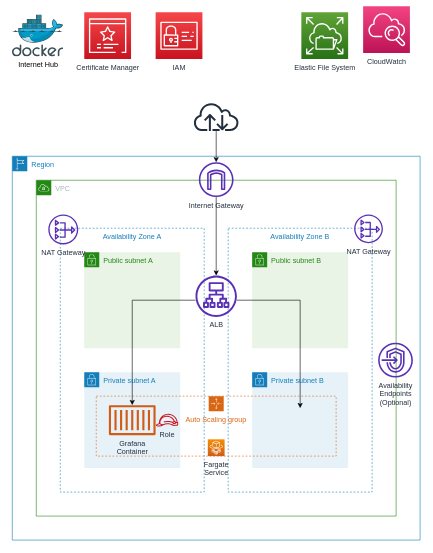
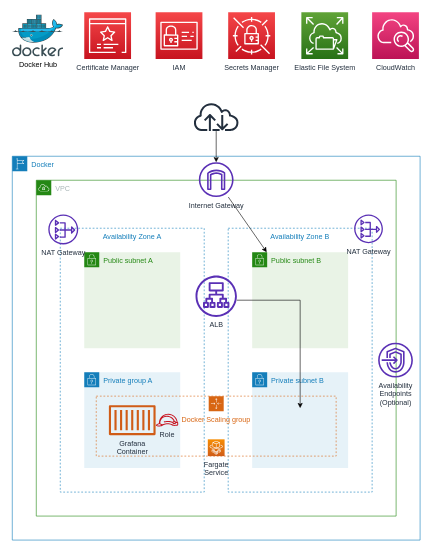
  <mxCell id="0" />
  <mxCell id="1" parent="0" />
- <mxCell id="2" value="Region" style="points=[[0,0],[0.25,0],[0.5,0],[0.75,0],[1,0],[1,0.25],[1,0.5],[1,0.75],[1,1],[0.75,1],[0.5,1],[0.25,1],[0,1],[0,0.75],[0,0.5],[0,0.25]];outlineConnect=0;gradientColor=none;html=1;whiteSpace=wrap;fontSize=12;fontStyle=0;shape=mxgraph.aws4.group;grIcon=mxgraph.aws4.group_region;strokeColor=#147EBA;fillColor=none;verticalAlign=top;align=left;spacingLeft=30;fontColor=#147EBA;dashed=0;" parent="1" vertex="1"><mxGeometry x="20" y="260" width="680" height="640" as="geometry" /></mxCell>
+ <mxCell id="2" value="Docker" style="points=[[0,0],[0.25,0],[0.5,0],[0.75,0],[1,0],[1,0.25],[1,0.5],[1,0.75],[1,1],[0.75,1],[0.5,1],[0.25,1],[0,1],[0,0.75],[0,0.5],[0,0.25]];outlineConnect=0;gradientColor=none;html=1;whiteSpace=wrap;fontSize=12;fontStyle=0;shape=mxgraph.aws4.group;grIcon=mxgraph.aws4.group_region;strokeColor=#147EBA;fillColor=none;verticalAlign=top;align=left;spacingLeft=30;fontColor=#147EBA;dashed=0;" parent="1" vertex="1"><mxGeometry x="20" y="260" width="680" height="640" as="geometry" /></mxCell>
  <mxCell id="3" value="VPC" style="points=[[0,0],[0.25,0],[0.5,0],[0.75,0],[1,0],[1,0.25],[1,0.5],[1,0.75],[1,1],[0.75,1],[0.5,1],[0.25,1],[0,1],[0,0.75],[0,0.5],[0,0.25]];outlineConnect=0;gradientColor=none;html=1;whiteSpace=wrap;fontSize=12;fontStyle=0;shape=mxgraph.aws4.group;grIcon=mxgraph.aws4.group_vpc;strokeColor=#248814;fillColor=none;verticalAlign=top;align=left;spacingLeft=30;fontColor=#AAB7B8;dashed=0;" parent="1" vertex="1"><mxGeometry x="60" y="300" width="600" height="560" as="geometry" /></mxCell>
  <mxCell id="4" value="Availability Zone A" style="fillColor=none;strokeColor=#147EBA;dashed=1;verticalAlign=top;fontStyle=0;fontColor=#147EBA;" parent="1" vertex="1"><mxGeometry x="100" y="380" width="240" height="440" as="geometry" /></mxCell>
  <mxCell id="5" value="Availability Zone B" style="fillColor=none;strokeColor=#147EBA;dashed=1;verticalAlign=top;fontStyle=0;fontColor=#147EBA;" parent="1" vertex="1"><mxGeometry x="380" y="380" width="240" height="440" as="geometry" /></mxCell>
  <mxCell id="6" value="Public subnet A" style="points=[[0,0],[0.25,0],[0.5,0],[0.75,0],[1,0],[1,0.25],[1,0.5],[1,0.75],[1,1],[0.75,1],[0.5,1],[0.25,1],[0,1],[0,0.75],[0,0.5],[0,0.25]];outlineConnect=0;gradientColor=none;html=1;whiteSpace=wrap;fontSize=12;fontStyle=0;shape=mxgraph.aws4.group;grIcon=mxgraph.aws4.group_security_group;grStroke=0;strokeColor=#248814;fillColor=#E9F3E6;verticalAlign=top;align=left;spacingLeft=30;fontColor=#248814;dashed=0;" parent="1" vertex="1"><mxGeometry x="140" y="420" width="160" height="160" as="geometry" /></mxCell>
  <mxCell id="7" value="Public subnet B" style="points=[[0,0],[0.25,0],[0.5,0],[0.75,0],[1,0],[1,0.25],[1,0.5],[1,0.75],[1,1],[0.75,1],[0.5,1],[0.25,1],[0,1],[0,0.75],[0,0.5],[0,0.25]];outlineConnect=0;gradientColor=none;html=1;whiteSpace=wrap;fontSize=12;fontStyle=0;shape=mxgraph.aws4.group;grIcon=mxgraph.aws4.group_security_group;grStroke=0;strokeColor=#248814;fillColor=#E9F3E6;verticalAlign=top;align=left;spacingLeft=30;fontColor=#248814;dashed=0;" parent="1" vertex="1"><mxGeometry x="420" y="420" width="160" height="160" as="geometry" /></mxCell>
- <mxCell id="8" value="Private subnet A" style="points=[[0,0],[0.25,0],[0.5,0],[0.75,0],[1,0],[1,0.25],[1,0.5],[1,0.75],[1,1],[0.75,1],[0.5,1],[0.25,1],[0,1],[0,0.75],[0,0.5],[0,0.25]];outlineConnect=0;gradientColor=none;html=1;whiteSpace=wrap;fontSize=12;fontStyle=0;shape=mxgraph.aws4.group;grIcon=mxgraph.aws4.group_security_group;grStroke=0;strokeColor=#147EBA;fillColor=#E6F2F8;verticalAlign=top;align=left;spacingLeft=30;fontColor=#147EBA;dashed=0;" parent="1" vertex="1"><mxGeometry x="140" y="620" width="160" height="160" as="geometry" /></mxCell>
+ <mxCell id="8" value="Private group A" style="points=[[0,0],[0.25,0],[0.5,0],[0.75,0],[1,0],[1,0.25],[1,0.5],[1,0.75],[1,1],[0.75,1],[0.5,1],[0.25,1],[0,1],[0,0.75],[0,0.5],[0,0.25]];outlineConnect=0;gradientColor=none;html=1;whiteSpace=wrap;fontSize=12;fontStyle=0;shape=mxgraph.aws4.group;grIcon=mxgraph.aws4.group_security_group;grStroke=0;strokeColor=#147EBA;fillColor=#E6F2F8;verticalAlign=top;align=left;spacingLeft=30;fontColor=#147EBA;dashed=0;" parent="1" vertex="1"><mxGeometry x="140" y="620" width="160" height="160" as="geometry" /></mxCell>
  <mxCell id="9" value="Private subnet B" style="points=[[0,0],[0.25,0],[0.5,0],[0.75,0],[1,0],[1,0.25],[1,0.5],[1,0.75],[1,1],[0.75,1],[0.5,1],[0.25,1],[0,1],[0,0.75],[0,0.5],[0,0.25]];outlineConnect=0;gradientColor=none;html=1;whiteSpace=wrap;fontSize=12;fontStyle=0;shape=mxgraph.aws4.group;grIcon=mxgraph.aws4.group_security_group;grStroke=0;strokeColor=#147EBA;fillColor=#E6F2F8;verticalAlign=top;align=left;spacingLeft=30;fontColor=#147EBA;dashed=0;" parent="1" vertex="1"><mxGeometry x="420" y="620" width="160" height="160" as="geometry" /></mxCell>
  <mxCell id="10" style="edgeStyle=orthogonalEdgeStyle;rounded=0;orthogonalLoop=1;jettySize=auto;html=1;exitX=0.5;exitY=1;exitDx=0;exitDy=0;" parent="1" source="3" target="3" edge="1"><mxGeometry relative="1" as="geometry" /></mxCell>
- <mxCell id="11" value="Auto Scaling group" style="points=[[0,0],[0.25,0],[0.5,0],[0.75,0],[1,0],[1,0.25],[1,0.5],[1,0.75],[1,1],[0.75,1],[0.5,1],[0.25,1],[0,1],[0,0.75],[0,0.5],[0,0.25]];outlineConnect=0;gradientColor=none;html=1;whiteSpace=wrap;fontSize=12;fontStyle=0;shape=mxgraph.aws4.groupCenter;grIcon=mxgraph.aws4.group_auto_scaling_group;grStroke=1;strokeColor=#D86613;fillColor=none;verticalAlign=top;align=center;fontColor=#D86613;dashed=1;spacingTop=25;" parent="1" vertex="1"><mxGeometry x="160" y="660" width="400" height="100" as="geometry" /></mxCell>
+ <mxCell id="11" value="Docker Scaling group" style="points=[[0,0],[0.25,0],[0.5,0],[0.75,0],[1,0],[1,0.25],[1,0.5],[1,0.75],[1,1],[0.75,1],[0.5,1],[0.25,1],[0,1],[0,0.75],[0,0.5],[0,0.25]];outlineConnect=0;gradientColor=none;html=1;whiteSpace=wrap;fontSize=12;fontStyle=0;shape=mxgraph.aws4.groupCenter;grIcon=mxgraph.aws4.group_auto_scaling_group;grStroke=1;strokeColor=#D86613;fillColor=none;verticalAlign=top;align=center;fontColor=#D86613;dashed=1;spacingTop=25;" parent="1" vertex="1"><mxGeometry x="160" y="660" width="400" height="100" as="geometry" /></mxCell>
  <mxCell id="12" value="Grafana&lt;br&gt;Container" style="outlineConnect=0;fontColor=#232F3E;gradientColor=none;fillColor=#D05C17;strokeColor=none;dashed=0;verticalLabelPosition=bottom;verticalAlign=top;align=center;html=1;fontSize=12;fontStyle=0;aspect=fixed;pointerEvents=1;shape=mxgraph.aws4.container_1;" parent="1" vertex="1"><mxGeometry x="181" y="675" width="78" height="50" as="geometry" /></mxCell>
- <mxCell id="13" value="" style="edgeStyle=orthogonalEdgeStyle;rounded=0;orthogonalLoop=1;jettySize=auto;html=1;" parent="1" source="14" target="12" edge="1"><mxGeometry relative="1" as="geometry"><mxPoint x="262" y="279" as="targetPoint" /><Array as="points"><mxPoint x="220" y="500" /></Array></mxGeometry></mxCell>
  <mxCell id="14" value="ALB" style="outlineConnect=0;fontColor=#232F3E;gradientColor=none;fillColor=#5A30B5;strokeColor=none;dashed=0;verticalLabelPosition=bottom;verticalAlign=top;align=center;html=1;fontSize=12;fontStyle=0;aspect=fixed;pointerEvents=1;shape=mxgraph.aws4.application_load_balancer;" parent="1" vertex="1"><mxGeometry x="325.5" y="459" width="69" height="69" as="geometry" /></mxCell>
  <mxCell id="15" value="NAT Gateway" style="outlineConnect=0;fontColor=#232F3E;gradientColor=none;fillColor=#5A30B5;strokeColor=none;dashed=0;verticalLabelPosition=bottom;verticalAlign=top;align=center;html=1;fontSize=12;fontStyle=0;aspect=fixed;pointerEvents=1;shape=mxgraph.aws4.nat_gateway;" parent="1" vertex="1"><mxGeometry x="80" y="357" width="50" height="50" as="geometry" /></mxCell>
  <mxCell id="16" value="NAT Gateway" style="outlineConnect=0;fontColor=#232F3E;gradientColor=none;fillColor=#5A30B5;strokeColor=none;dashed=0;verticalLabelPosition=bottom;verticalAlign=top;align=center;html=1;fontSize=12;fontStyle=0;aspect=fixed;pointerEvents=1;shape=mxgraph.aws4.nat_gateway;" parent="1" vertex="1"><mxGeometry x="590" y="357" width="48" height="48" as="geometry" /></mxCell>
  <mxCell id="17" value="Availability &lt;br&gt;Endpoints&lt;br&gt;(Optional)" style="outlineConnect=0;fontColor=#232F3E;gradientColor=none;fillColor=#5A30B5;strokeColor=none;dashed=0;verticalLabelPosition=bottom;verticalAlign=top;align=center;html=1;fontSize=12;fontStyle=0;aspect=fixed;pointerEvents=1;shape=mxgraph.aws4.endpoints;" parent="1" vertex="1"><mxGeometry x="630" y="571" width="58" height="58" as="geometry" /></mxCell>
  <mxCell id="18" value="Internet Gateway" style="outlineConnect=0;fontColor=#232F3E;gradientColor=none;fillColor=#5A30B5;strokeColor=none;dashed=0;verticalLabelPosition=bottom;verticalAlign=top;align=center;html=1;fontSize=12;fontStyle=0;aspect=fixed;pointerEvents=1;shape=mxgraph.aws4.internet_gateway;" parent="1" vertex="1"><mxGeometry x="331" y="270" width="58" height="58" as="geometry" /></mxCell>
- <mxCell id="20" value="CloudWatch" style="outlineConnect=0;fontColor=#232F3E;gradientColor=#F34482;gradientDirection=north;fillColor=#BC1356;strokeColor=#ffffff;dashed=0;verticalLabelPosition=bottom;verticalAlign=top;align=center;html=1;fontSize=12;fontStyle=0;aspect=fixed;shape=mxgraph.aws4.resourceIcon;resIcon=mxgraph.aws4.cloudwatch;" parent="1" vertex="1"><mxGeometry x="605" y="10" width="78" height="78" as="geometry" /></mxCell>
+ <mxCell id="19" value="Secrets Manager" style="outlineConnect=0;fontColor=#232F3E;gradientColor=#F54749;gradientDirection=north;fillColor=#C7131F;strokeColor=#ffffff;dashed=0;verticalLabelPosition=bottom;verticalAlign=top;align=center;html=1;fontSize=12;fontStyle=0;aspect=fixed;shape=mxgraph.aws4.resourceIcon;resIcon=mxgraph.aws4.secrets_manager;" parent="1" vertex="1"><mxGeometry x="380" y="20" width="78" height="78" as="geometry" /></mxCell>
+ <mxCell id="20" value="CloudWatch" style="outlineConnect=0;fontColor=#232F3E;gradientColor=#F34482;gradientDirection=north;fillColor=#BC1356;strokeColor=#ffffff;dashed=0;verticalLabelPosition=bottom;verticalAlign=top;align=center;html=1;fontSize=12;fontStyle=0;aspect=fixed;shape=mxgraph.aws4.resourceIcon;resIcon=mxgraph.aws4.cloudwatch;" parent="1" vertex="1"><mxGeometry x="620" y="20" width="78" height="78" as="geometry" /></mxCell>
  <mxCell id="21" value="Fargate&lt;br&gt;Service" style="outlineConnect=0;fontColor=#232F3E;gradientColor=#F78E04;gradientDirection=north;fillColor=#D05C17;strokeColor=#ffffff;dashed=0;verticalLabelPosition=bottom;verticalAlign=top;align=center;html=1;fontSize=12;fontStyle=0;aspect=fixed;shape=mxgraph.aws4.resourceIcon;resIcon=mxgraph.aws4.fargate;" parent="1" vertex="1"><mxGeometry x="346" y="732" width="28" height="28" as="geometry" /></mxCell>
  <mxCell id="22" value="Elastic File System" style="outlineConnect=0;fontColor=#232F3E;gradientColor=#60A337;gradientDirection=north;fillColor=#277116;strokeColor=#ffffff;dashed=0;verticalLabelPosition=bottom;verticalAlign=top;align=center;html=1;fontSize=12;fontStyle=0;aspect=fixed;shape=mxgraph.aws4.resourceIcon;resIcon=mxgraph.aws4.elastic_file_system;" parent="1" vertex="1"><mxGeometry x="502" y="20" width="78" height="78" as="geometry" /></mxCell>
- <mxCell id="23" value="Internet Hub" style="aspect=fixed;html=1;points=[];align=center;image;fontSize=12;image=img/lib/mscae/Docker.svg;" parent="1" vertex="1"><mxGeometry x="20" y="24" width="85.37" height="70" as="geometry" /></mxCell>
+ <mxCell id="23" value="Docker Hub" style="aspect=fixed;html=1;points=[];align=center;image;fontSize=12;image=img/lib/mscae/Docker.svg;" parent="1" vertex="1"><mxGeometry x="20" y="24" width="85.37" height="70" as="geometry" /></mxCell>
  <mxCell id="24" value="IAM" style="outlineConnect=0;fontColor=#232F3E;gradientColor=#F54749;gradientDirection=north;fillColor=#C7131F;strokeColor=#ffffff;dashed=0;verticalLabelPosition=bottom;verticalAlign=top;align=center;html=1;fontSize=12;fontStyle=0;aspect=fixed;shape=mxgraph.aws4.resourceIcon;resIcon=mxgraph.aws4.identity_and_access_management;" parent="1" vertex="1"><mxGeometry x="259" y="20" width="78" height="78" as="geometry" /></mxCell>
  <mxCell id="25" value="Role" style="outlineConnect=0;fontColor=#232F3E;gradientColor=none;fillColor=#C7131F;strokeColor=none;dashed=0;verticalLabelPosition=bottom;verticalAlign=top;align=center;html=1;fontSize=12;fontStyle=0;aspect=fixed;pointerEvents=1;shape=mxgraph.aws4.role;" parent="1" vertex="1"><mxGeometry x="259" y="689.28" width="38" height="21.44" as="geometry" /></mxCell>
  <mxCell id="26" value="Certificate Manager" style="outlineConnect=0;fontColor=#232F3E;gradientColor=#F54749;gradientDirection=north;fillColor=#C7131F;strokeColor=#ffffff;dashed=0;verticalLabelPosition=bottom;verticalAlign=top;align=center;html=1;fontSize=12;fontStyle=0;aspect=fixed;shape=mxgraph.aws4.resourceIcon;resIcon=mxgraph.aws4.certificate_manager_3;" parent="1" vertex="1"><mxGeometry x="140" y="20" width="78" height="78" as="geometry" /></mxCell>
  <mxCell id="27" value="" style="outlineConnect=0;fontColor=#232F3E;gradientColor=none;fillColor=#232F3E;strokeColor=none;dashed=0;verticalLabelPosition=bottom;verticalAlign=top;align=center;html=1;fontSize=12;fontStyle=0;aspect=fixed;pointerEvents=1;shape=mxgraph.aws4.internet;" parent="1" vertex="1"><mxGeometry x="321" y="170" width="78" height="48" as="geometry" /></mxCell>
  <mxCell id="28" value="" style="endArrow=classic;html=1;" parent="1" source="27" target="18" edge="1"><mxGeometry width="50" height="50" relative="1" as="geometry"><mxPoint x="740" y="520" as="sourcePoint" /><mxPoint x="790" y="470" as="targetPoint" /></mxGeometry></mxCell>
- <mxCell id="29" value="" style="endArrow=classic;html=1;" parent="1" source="18" target="14" edge="1"><mxGeometry width="50" height="50" relative="1" as="geometry"><mxPoint x="370" y="228" as="sourcePoint" /><mxPoint x="370" y="280" as="targetPoint" /></mxGeometry></mxCell>
+ <mxCell id="29" value="" style="endArrow=classic;html=1;" parent="1" source="18" target="7" edge="1"><mxGeometry width="50" height="50" relative="1" as="geometry"><mxPoint x="370" y="228" as="sourcePoint" /><mxPoint x="370" y="280" as="targetPoint" /></mxGeometry></mxCell>
  <mxCell id="30" value="" style="edgeStyle=orthogonalEdgeStyle;rounded=0;orthogonalLoop=1;jettySize=auto;html=1;" parent="1" source="14" edge="1"><mxGeometry relative="1" as="geometry"><mxPoint x="335.5" y="510" as="sourcePoint" /><mxPoint x="500" y="680" as="targetPoint" /><Array as="points"><mxPoint x="500" y="500" /><mxPoint x="500" y="680" /></Array></mxGeometry></mxCell>
